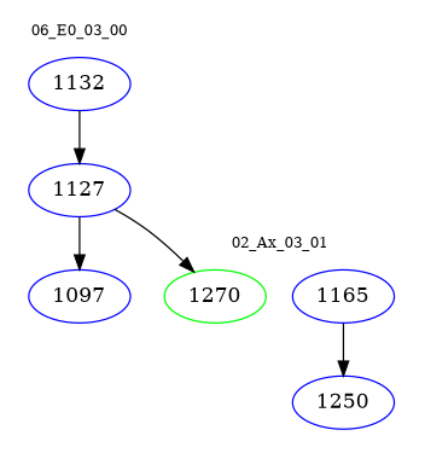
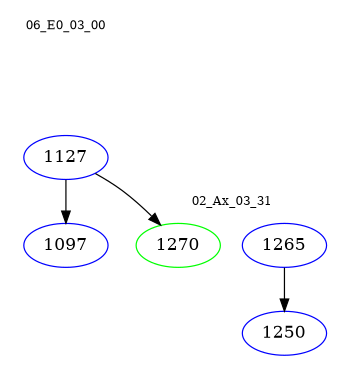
  digraph {
    node [color=blue]
    edge [color=black]
-   n1 [label=1165]
+   n1 [label=1265]
    n2 [label=1250]
    n3 [color=green label=1270]
-   n4 [label=1132]
    n5 [label=1127]
    n6 [label=1097]
    subgraph cluster_1 {
      color=white
      fontsize=10
-     label="02_Ax_03_01"
+     label="02_Ax_03_31"
      n1
      n2
      n3
    }
    subgraph cluster_2 {
      color=white
      fontsize=10
      label="06_E0_03_00"
-     n4
      n5
      n6
    }
    n1 -> n2
-   n4 -> n5
    n5 -> n3
    n5 -> n6
  }
